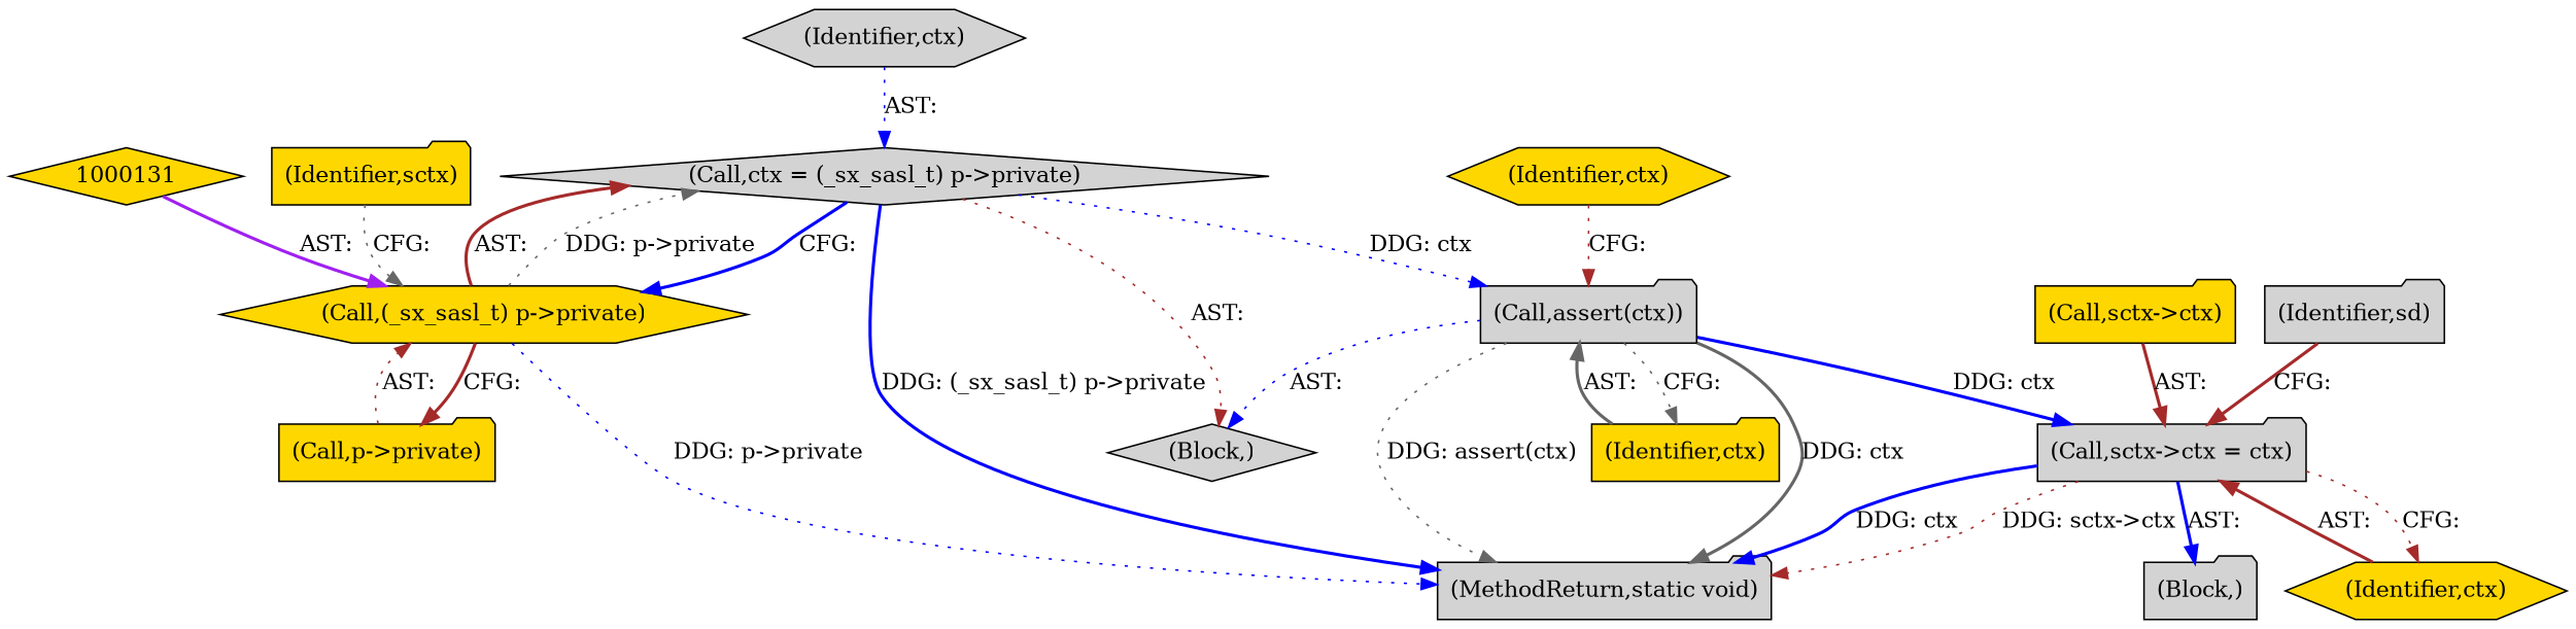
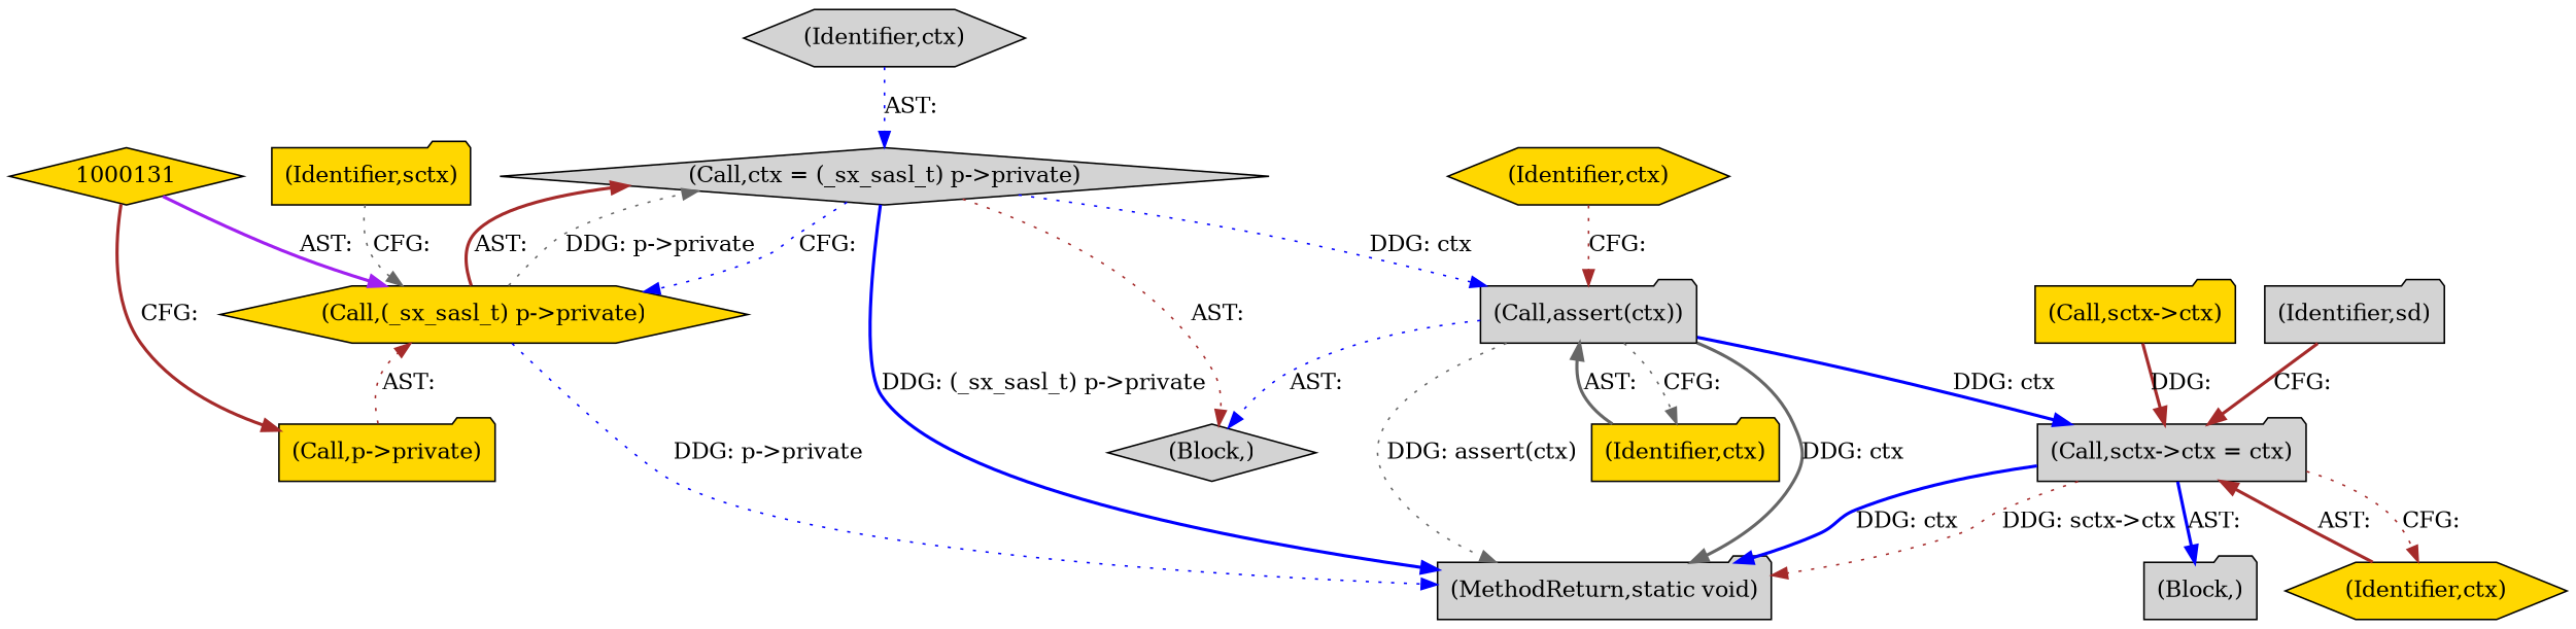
  digraph {
    node [fillcolor=lightgrey shape=folder style=filled]
    edge [color=brown style=dotted]
    n1 [label="(Call,assert(ctx))"]
    n2 [label="(Call,sctx->ctx = ctx)"]
    n3 [label="(MethodReturn,static void)"]
    n4 [fillcolor=gold label="(Identifier,ctx)"]
    n5 [label="(Block,)" shape=diamond]
    n6 [fillcolor=gold label="(Identifier,ctx)" shape=hexagon]
    n7 [label="(Block,)"]
    n8 [label="(Call,ctx = (_sx_sasl_t) p->private)" shape=diamond]
    n9 [fillcolor=gold label="(Call,(_sx_sasl_t) p->private)" shape=hexagon]
    n10 [fillcolor=gold label="(Call,p->private)"]
    n11 [fillcolor=gold label="(Identifier,ctx)" shape=hexagon]
    n12 [fillcolor=gold label="(Identifier,sctx)"]
    n13 [label="(Identifier,sd)"]
    n14 [fillcolor=gold label="(Call,sctx->ctx)"]
    n15 [label="(Identifier,ctx)" shape=hexagon]
    1000131 [fillcolor=gold shape=diamond]
    n1 -> n2 [color=blue label="DDG: ctx" style=bold]
    n1 -> n3 [color=gray40 label="DDG: assert(ctx)"]
    n1 -> n3 [color=gray40 label="DDG: ctx" style=bold]
    n1 -> n4 [color=gray40 label="CFG: "]
    n1 -> n5 [color=blue label="AST: "]
    n2 -> n3 [color=blue label="DDG: ctx" style=bold]
    n2 -> n3 [label="DDG: sctx->ctx"]
    n2 -> n6 [label="CFG: "]
    n2 -> n7 [color=blue label="AST: " style=bold]
    n4 -> n1 [color=gray40 label="AST: " style=bold]
    n6 -> n2 [label="AST: " style=bold]
    n8 -> n1 [color=blue label="DDG: ctx"]
    n8 -> n3 [color=blue label="DDG: (_sx_sasl_t) p->private" style=bold]
    n8 -> n5 [label="AST: "]
-   n8 -> n9 [color=blue label="CFG: " style=bold]
+   n8 -> n9 [color=blue label="CFG: "]
    n9 -> n3 [color=blue label="DDG: p->private"]
    n9 -> n8 [label="AST: " style=bold]
    n9 -> n8 [color=gray40 label="DDG: p->private"]
-   n9 -> n10 [label="CFG: " style=bold]
+   1000131 -> n10 [label="CFG: " style=bold]
    n10 -> n9 [label="AST: "]
    n11 -> n1 [label="CFG: "]
    n12 -> n9 [color=gray40 label="CFG: "]
    n13 -> n2 [label="CFG: " style=bold]
-   n14 -> n2 [label="AST: " style=bold]
+   n14 -> n2 [label="DDG: " style=bold]
    n15 -> n8 [color=blue label="AST: "]
    1000131 -> n9 [color=purple label="AST: " style=bold]
  }
